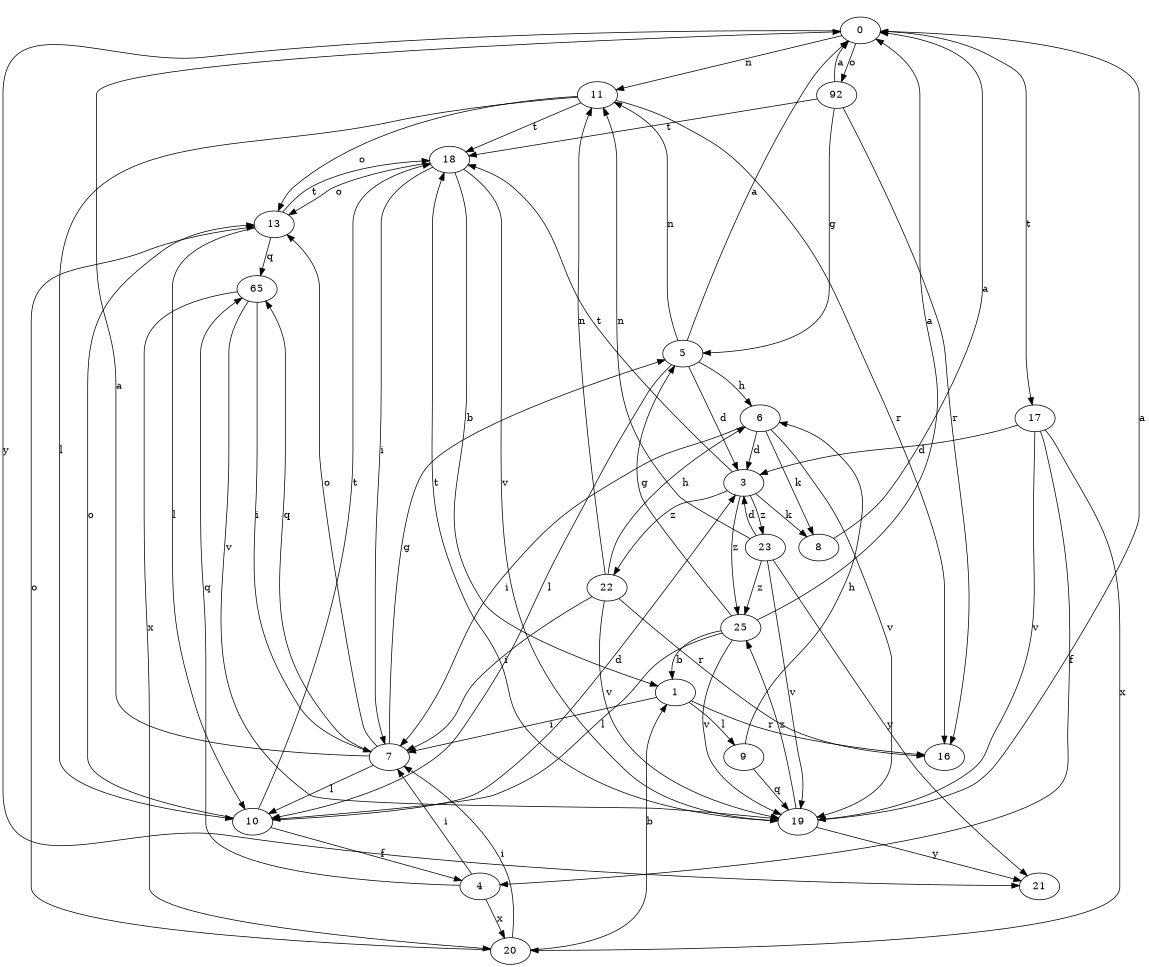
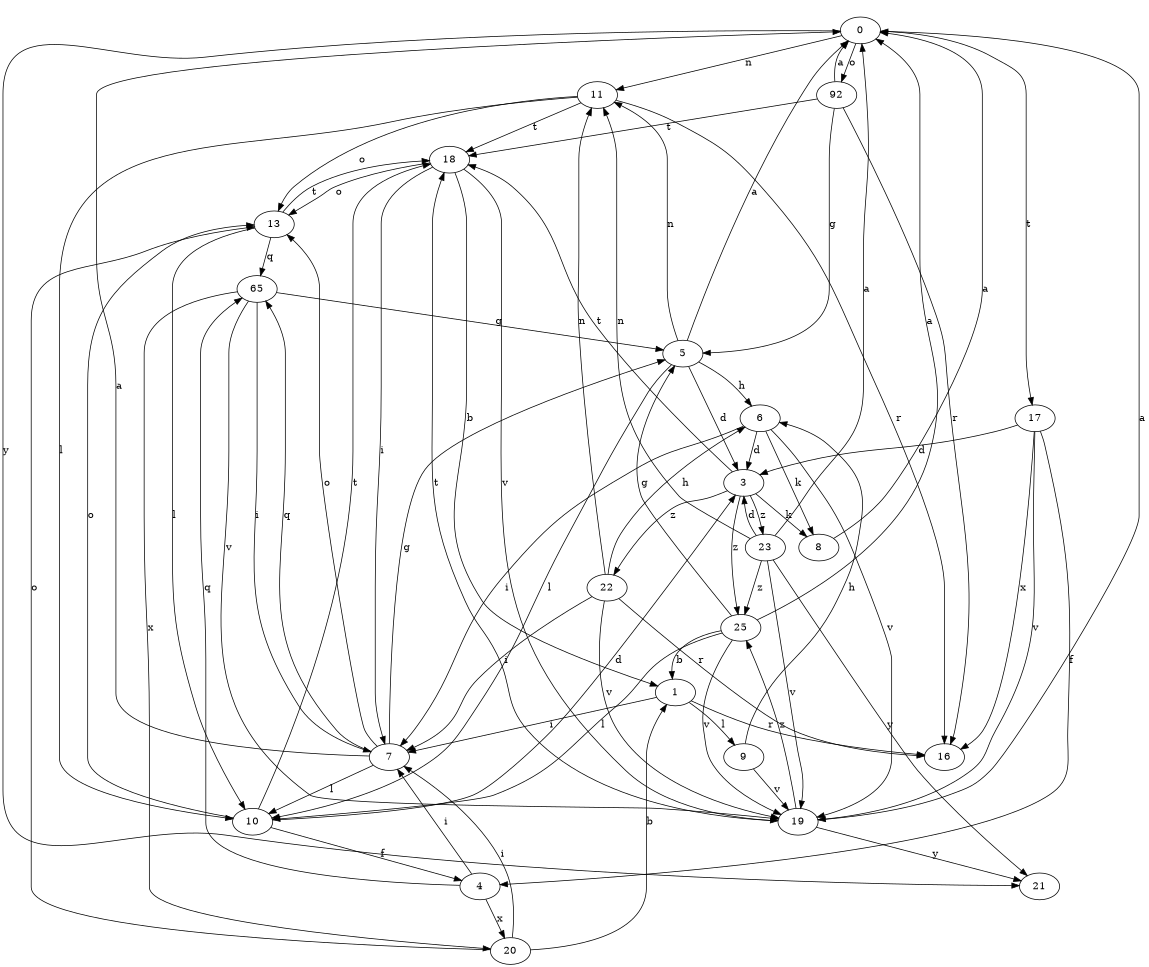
  strict digraph {
    0
    11
    n3 [label=92]
    17
    21
    16
    18
    10
    13
    5
    3
    4
    20
    19
    1
    7
    9
    n18 [label=65]
    6
    8
    22
    23
    25
    0 -> 11 [label=n]
    0 -> n3 [label=o]
    0 -> 17 [label=t]
    0 -> 21 [label=y]
    11 -> 16 [label=r]
    11 -> 18 [label=t]
    11 -> 10 [label=l]
    11 -> 13 [label=o]
    n3 -> 0 [label=a]
    n3 -> 16 [label=r]
    n3 -> 18 [label=t]
    n3 -> 5 [label=g]
    17 -> 3 [label=d]
    17 -> 4 [label=f]
-   17 -> 20 [label=x]
+   17 -> 16 [label=x]
    17 -> 19 [label=v]
    18 -> 13 [label=o]
    18 -> 19 [label=v]
    18 -> 1 [label=b]
    18 -> 7 [label=i]
    10 -> 18 [label=t]
    10 -> 13 [label=o]
    10 -> 3 [label=d]
    10 -> 4 [label=f]
    13 -> 18 [label=t]
    13 -> 10 [label=l]
    13 -> n18 [label=q]
    5 -> 0 [label=a]
    5 -> 11 [label=n]
    5 -> 10 [label=l]
    5 -> 3 [label=d]
    5 -> 6 [label=h]
    3 -> 18 [label=t]
    3 -> 8 [label=k]
    3 -> 22 [label=z]
    3 -> 23 [label=z]
    3 -> 25 [label=z]
    4 -> 20 [label=x]
    4 -> 7 [label=i]
    4 -> n18 [label=q]
    20 -> 13 [label=o]
    20 -> 1 [label=b]
    20 -> 7 [label=i]
    19 -> 0 [label=a]
    19 -> 21 [label=y]
    19 -> 18 [label=t]
    19 -> 25 [label=z]
    1 -> 16 [label=r]
    1 -> 7 [label=i]
    1 -> 9 [label=l]
    7 -> 0 [label=a]
    7 -> 10 [label=l]
    7 -> 13 [label=o]
    7 -> 5 [label=g]
    7 -> n18 [label=q]
-   9 -> 19 [label=q]
+   9 -> 19 [label=v]
    9 -> 6 [label=h]
+   n18 -> 5 [label=g]
    n18 -> 20 [label=x]
    n18 -> 19 [label=v]
    n18 -> 7 [label=i]
    6 -> 3 [label=d]
    6 -> 19 [label=v]
    6 -> 7 [label=i]
    6 -> 8 [label=k]
    8 -> 0 [label=a]
    22 -> 11 [label=n]
    22 -> 16 [label=r]
    22 -> 19 [label=v]
    22 -> 7 [label=i]
    22 -> 6 [label=h]
+   23 -> 0 [label=a]
    23 -> 11 [label=n]
    23 -> 21 [label=y]
    23 -> 3 [label=d]
    23 -> 19 [label=v]
    23 -> 25 [label=z]
    25 -> 0 [label=a]
    25 -> 10 [label=l]
    25 -> 5 [label=g]
    25 -> 19 [label=v]
    25 -> 1 [label=b]
  }
